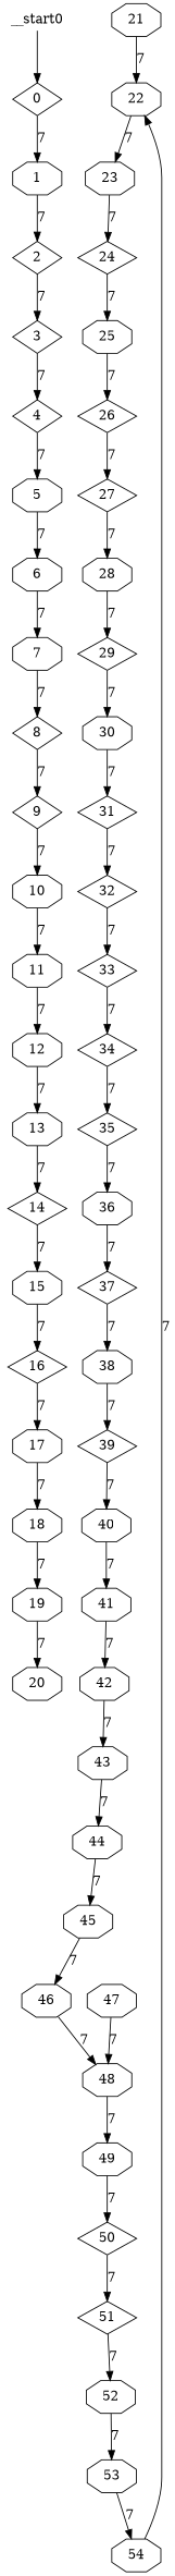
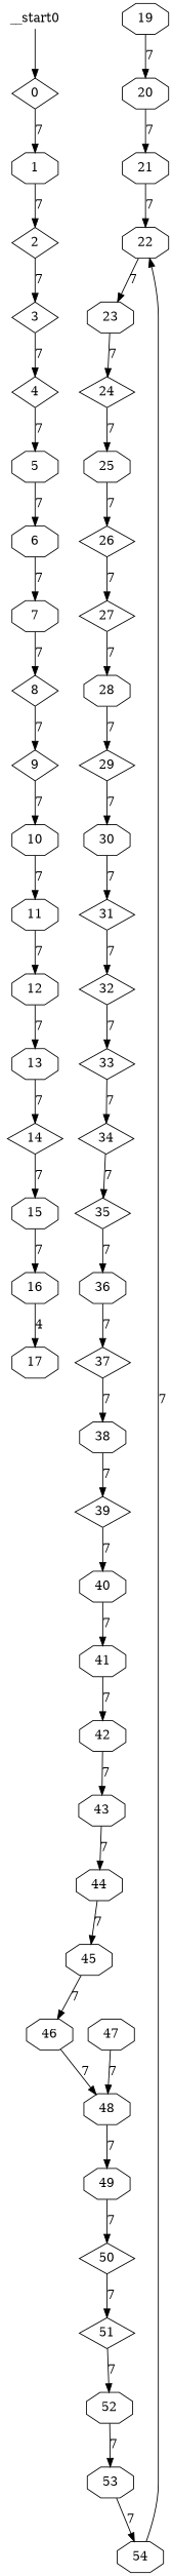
  digraph {
    node [shape=octagon]
    n1 [label=0 shape=diamond]
    n2 [label=1]
    n3 [label=2 shape=diamond]
    n4 [label=3 shape=diamond]
    n5 [label=4 shape=diamond]
    n6 [label=5]
    n7 [label=6]
    n8 [label=7]
    n9 [label=8 shape=diamond]
    n10 [label=9 shape=diamond]
    n11 [label=10]
    n12 [label=11]
    n13 [label=12]
    n14 [label=13]
    n15 [label=14 shape=diamond]
    n16 [label=15]
-   n17 [label=16 shape=diamond]
+   n17 [label=16]
    n18 [label=17]
-   n19 [label=18]
    n20 [label=19]
    n21 [label=20]
    n22 [label=21]
    n23 [label=22]
    n24 [label=23]
    n25 [label=24 shape=diamond]
    n26 [label=25]
    n27 [label=26 shape=diamond]
    n28 [label=27 shape=diamond]
    n29 [label=28]
    n30 [label=29 shape=diamond]
    n31 [label=30]
    n32 [label=31 shape=diamond]
    n33 [label=32 shape=diamond]
    n34 [label=33 shape=diamond]
    n35 [label=34 shape=diamond]
    n36 [label=35 shape=diamond]
    n37 [label=36]
    n38 [label=37 shape=diamond]
    n39 [label=38]
    n40 [label=39 shape=diamond]
    n41 [label=40]
    n42 [label=41]
    n43 [label=42]
    n44 [label=43]
    n45 [label=44]
    n46 [label=45]
    n47 [label=46]
    n48 [label=48]
    n49 [label=47]
    n50 [label=49]
    n51 [label=50 shape=diamond]
    n52 [label=51 shape=diamond]
    n53 [label=52]
    n54 [label=53]
    n55 [label=54]
    __start0 [height=0 shape=none width=0]
    n1 -> n2 [label=7]
    n2 -> n3 [label=7]
    n3 -> n4 [label=7]
    n4 -> n5 [label=7]
    n5 -> n6 [label=7]
    n6 -> n7 [label=7]
    n7 -> n8 [label=7]
    n8 -> n9 [label=7]
    n9 -> n10 [label=7]
    n10 -> n11 [label=7]
    n11 -> n12 [label=7]
    n12 -> n13 [label=7]
    n13 -> n14 [label=7]
    n14 -> n15 [label=7]
    n15 -> n16 [label=7]
    n16 -> n17 [label=7]
-   n17 -> n18 [label=7]
-   n18 -> n19 [label=7]
-   n19 -> n20 [label=7]
+   n17 -> n18 [label=4]
    n20 -> n21 [label=7]
+   n21 -> n22 [label=7]
    n22 -> n23 [label=7]
    n23 -> n24 [label=7]
    n24 -> n25 [label=7]
    n25 -> n26 [label=7]
    n26 -> n27 [label=7]
    n27 -> n28 [label=7]
    n28 -> n29 [label=7]
    n29 -> n30 [label=7]
    n30 -> n31 [label=7]
    n31 -> n32 [label=7]
    n32 -> n33 [label=7]
    n33 -> n34 [label=7]
    n34 -> n35 [label=7]
    n35 -> n36 [label=7]
    n36 -> n37 [label=7]
    n37 -> n38 [label=7]
    n38 -> n39 [label=7]
    n39 -> n40 [label=7]
    n40 -> n41 [label=7]
    n41 -> n42 [label=7]
    n42 -> n43 [label=7]
    n43 -> n44 [label=7]
    n44 -> n45 [label=7]
    n45 -> n46 [label=7]
    n46 -> n47 [label=7]
    n47 -> n48 [label=7]
    n48 -> n50 [label=7]
    n49 -> n48 [label=7]
    n50 -> n51 [label=7]
    n51 -> n52 [label=7]
    n52 -> n53 [label=7]
    n53 -> n54 [label=7]
    n54 -> n55 [label=7]
    n55 -> n23 [label=7]
    __start0 -> n1
  }
